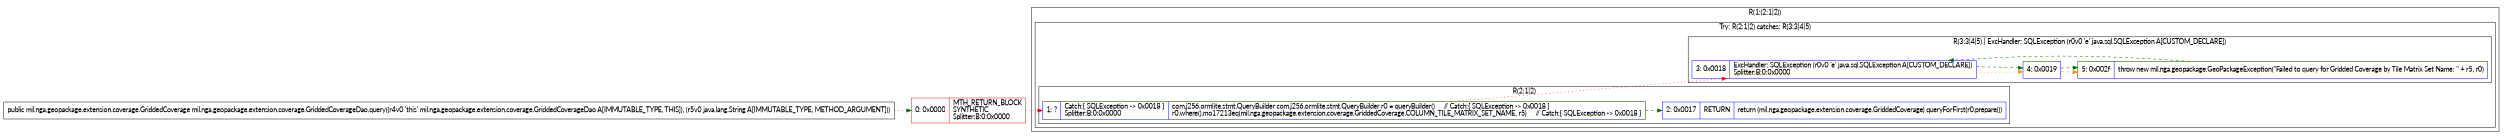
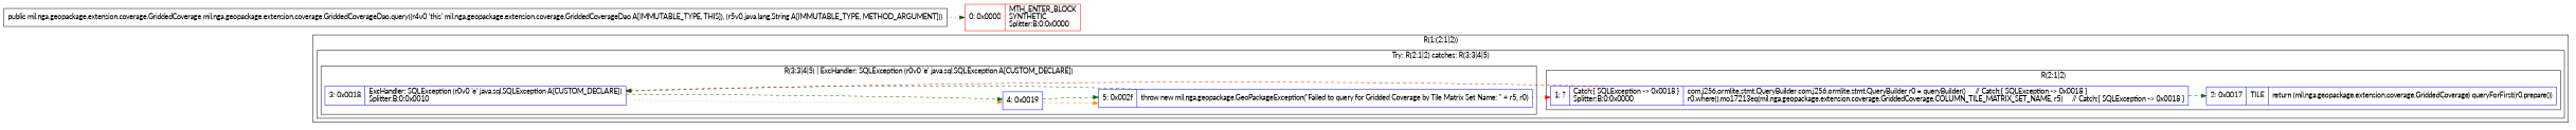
  digraph {
    fontname=Lato
    rankdir=LR
    node [color=blue fontname=Lato shape=record]
    edge [color=darkgreen fontname=Lato style=dashed]
    n1 [label="{1\:\ ?|Catch:\{ SQLException \-\> 0x0018 \}\lSplitter:B:0:0x0000\l|com.j256.ormlite.stmt.QueryBuilder com.j256.ormlite.stmt.QueryBuilder r0 = queryBuilder()     \/\/ Catch:\{ SQLException \-\> 0x0018 \}\lr0.where().mo17213eq(mil.nga.geopackage.extension.coverage.GriddedCoverage.COLUMN_TILE_MATRIX_SET_NAME, r5)     \/\/ Catch:\{ SQLException \-\> 0x0018 \}\l}"]
-   n2 [label="{2\:\ 0x0017|RETURN\l|return (mil.nga.geopackage.extension.coverage.GriddedCoverage) queryForFirst(r0.prepare())\l}"]
-   n3 [label="{3\:\ 0x0018|ExcHandler: SQLException (r0v0 'e' java.sql.SQLException A[CUSTOM_DECLARE])\lSplitter:B:0:0x0000\l}"]
+   n2 [label="{2\:\ 0x0017|TILE\l|return (mil.nga.geopackage.extension.coverage.GriddedCoverage) queryForFirst(r0.prepare())\l}"]
+   n3 [label="{3\:\ 0x0018|ExcHandler: SQLException (r0v0 'e' java.sql.SQLException A[CUSTOM_DECLARE])\lSplitter:B:0:0x0010\l}"]
    n4 [label="{4\:\ 0x0019}"]
    n5 [label="{5\:\ 0x002f|throw new mil.nga.geopackage.GeoPackageException(\"Failed to query for Gridded Coverage by Tile Matrix Set Name: \" + r5, r0)\l}"]
-   n6 [color=red label="{0\:\ 0x0000|MTH_RETURN_BLOCK\lSYNTHETIC\lSplitter:B:0:0x0000\l}"]
+   n6 [color=red label="{0\:\ 0x0000|MTH_ENTER_BLOCK\lSYNTHETIC\lSplitter:B:0:0x0000\l}"]
    n7 [label="{public mil.nga.geopackage.extension.coverage.GriddedCoverage mil.nga.geopackage.extension.coverage.GriddedCoverageDao.query((r4v0 'this' mil.nga.geopackage.extension.coverage.GriddedCoverageDao A[IMMUTABLE_TYPE, THIS]), (r5v0 java.lang.String A[IMMUTABLE_TYPE, METHOD_ARGUMENT])) }" color=""]
    subgraph cluster_1 {
      label="R(1:(2:1|2))"
      subgraph cluster_2 {
        label="Try: R(2:1|2) catches: R(3:3|4|5)"
        subgraph cluster_3 {
          label="R(2:1|2)"
          n1
          n2
        }
        subgraph cluster_4 {
          label="R(3:3|4|5) | ExcHandler: SQLException (r0v0 'e' java.sql.SQLException A[CUSTOM_DECLARE])\l"
          n3
          n4
          n5
        }
      }
    }
    subgraph cluster_5 {
      label="R(3:3|4|5) | ExcHandler: SQLException (r0v0 'e' java.sql.SQLException A[CUSTOM_DECLARE])\l"
    }
    n1 -> n2
-   n1 -> n3 [color=red style=dotted]
+   n1 -> n3 [color=red]
    n3 -> n4 [color=darkorange style=dotted]
    n3 -> n4
    n4 -> n5 [color=darkorange]
    n4 -> n5
    n5 -> n3
-   n6 -> n1 [color=red style=dotted]
+   n5 -> n1 [color=red style=dotted]
    n7 -> n6 [style=dotted]
  }
